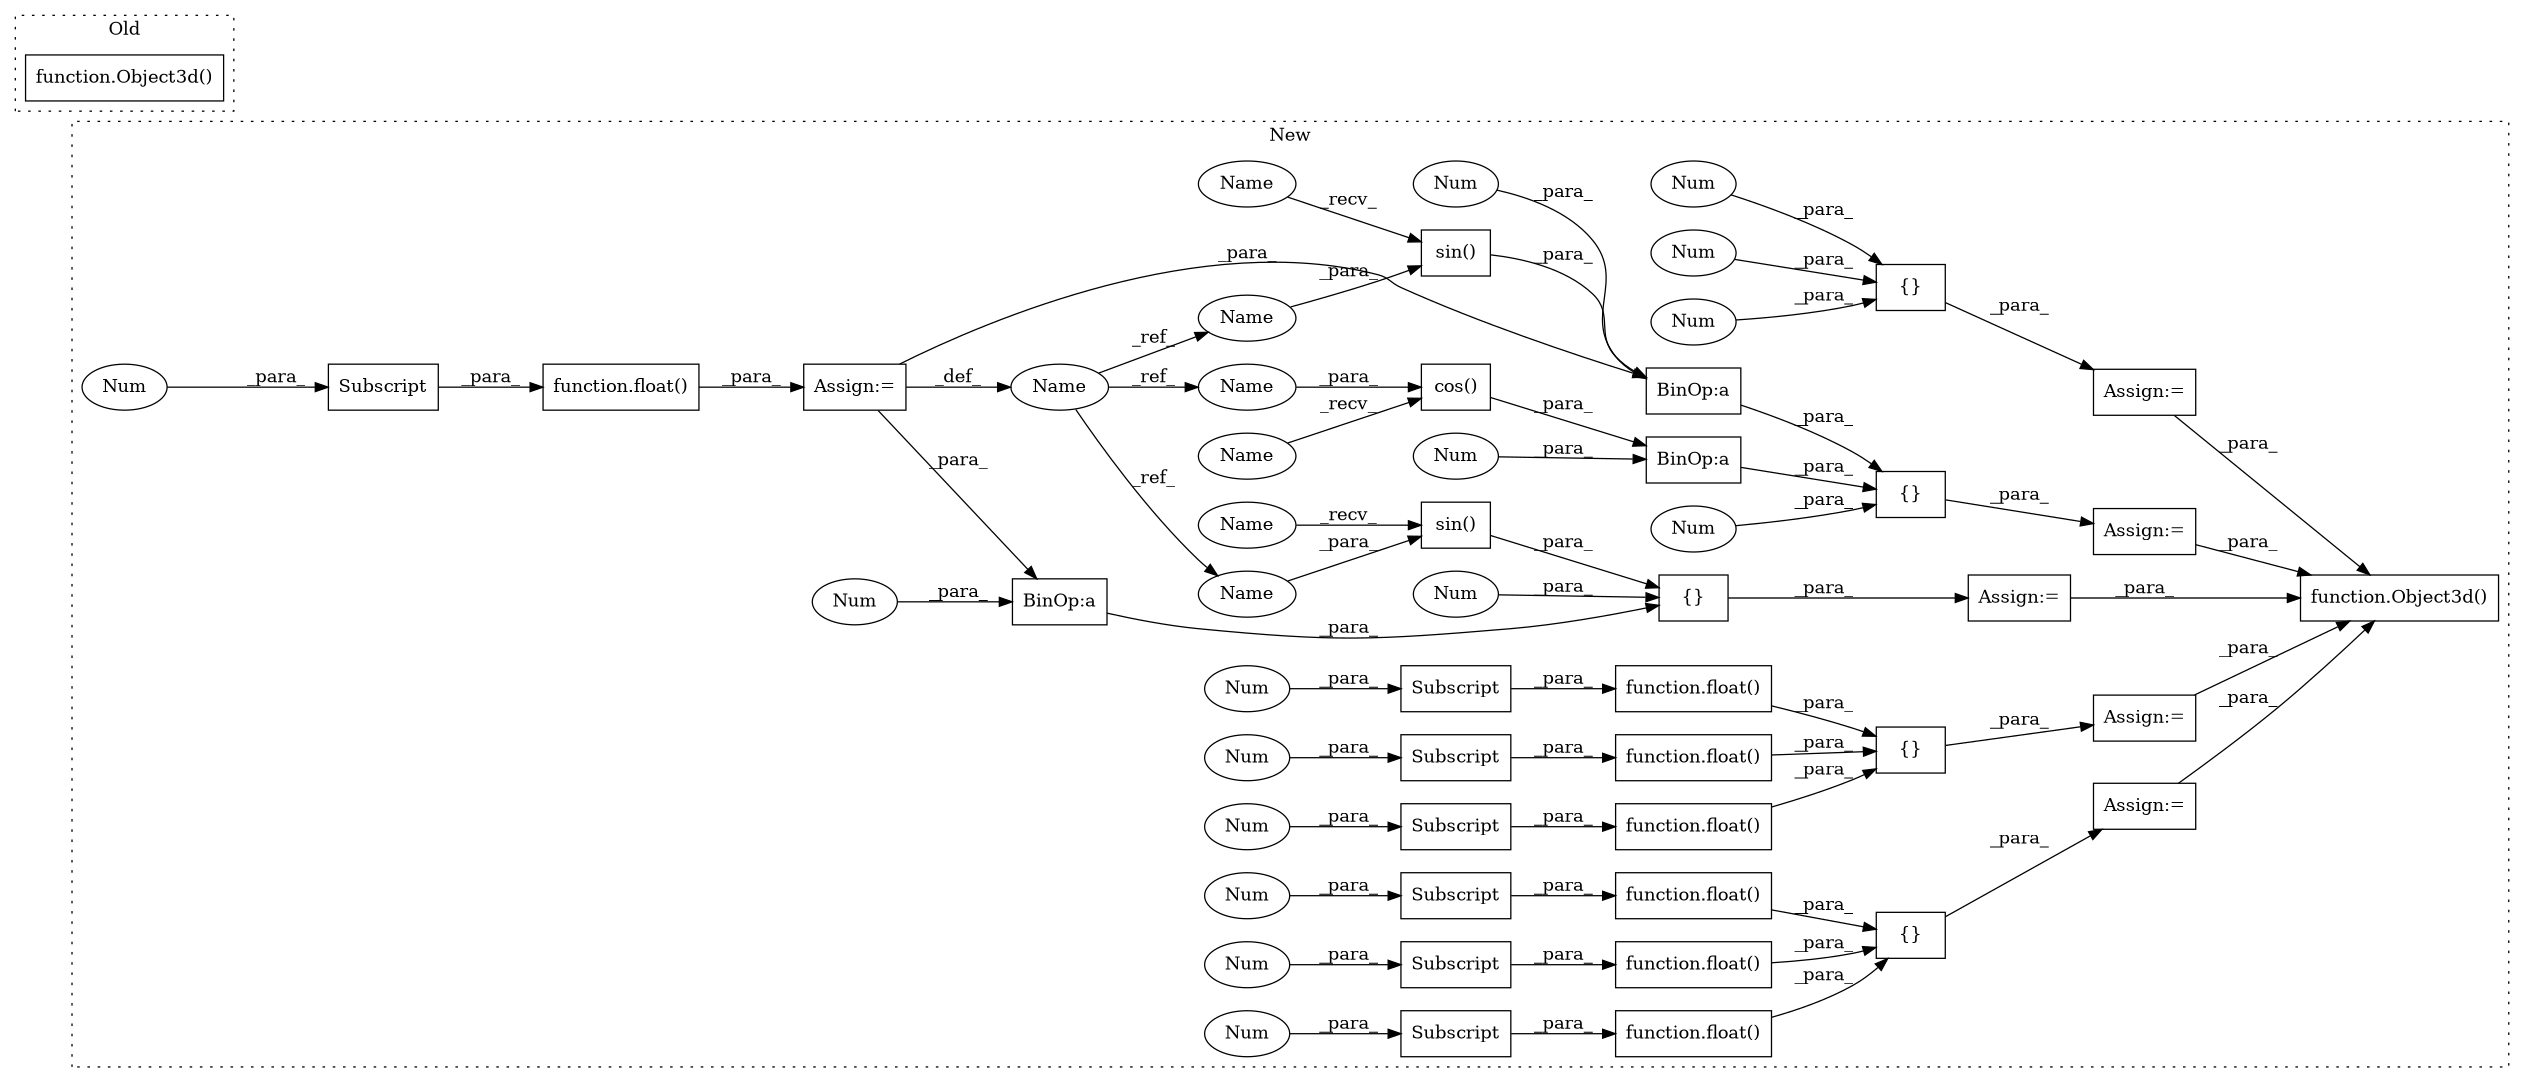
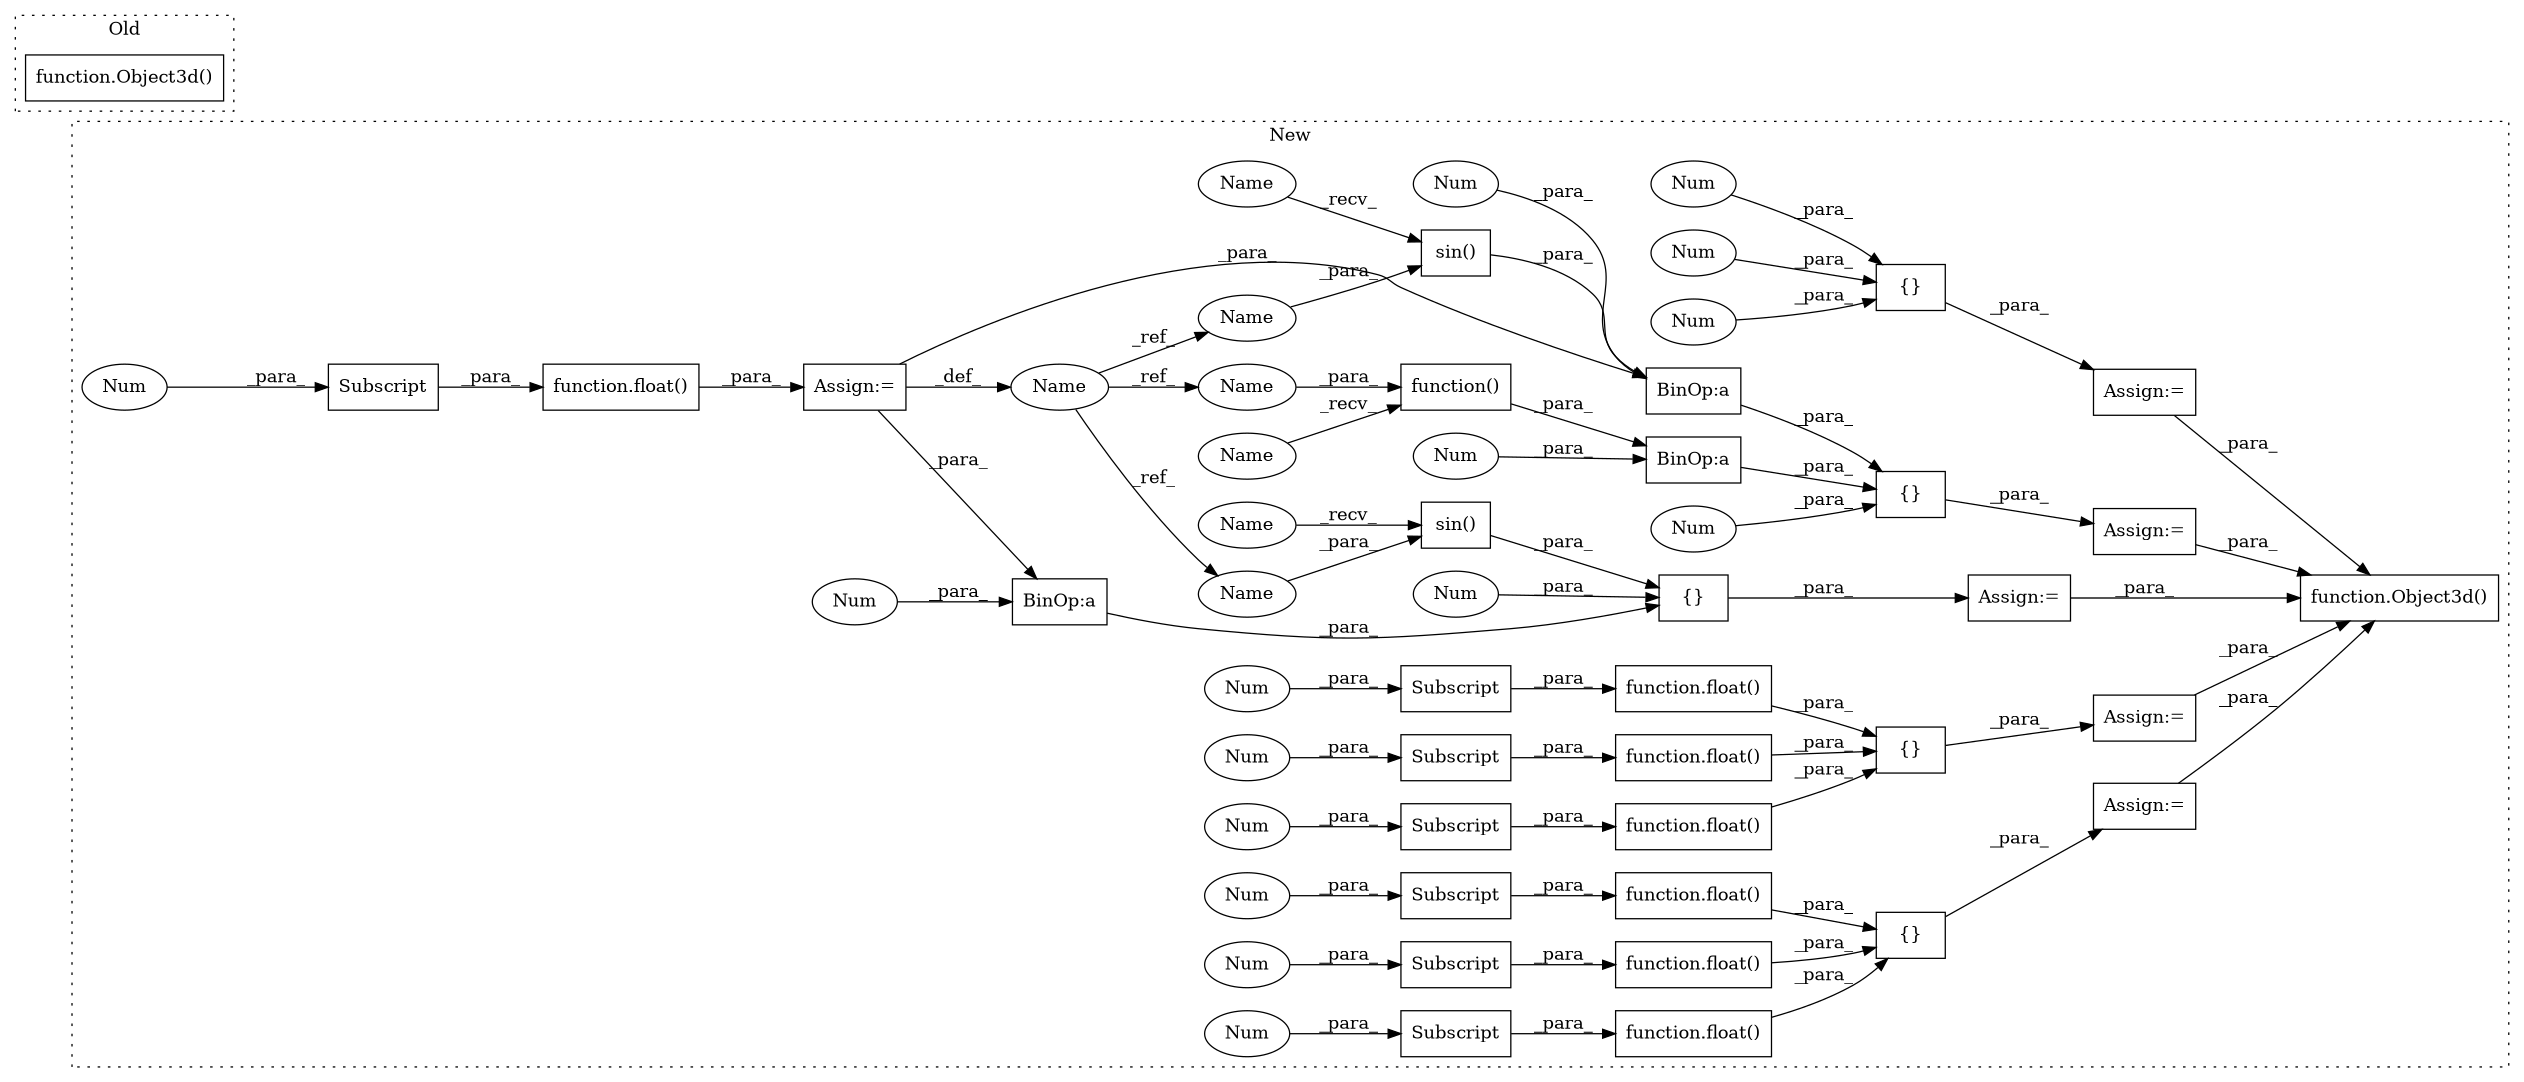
  digraph {
    rankdir=LR
    node [a=76 l=1 shape=box]
    n1 [a=75 l="6,1" label="function.float()" s="2932,2944"]
    n2 [a=75 l="7,1" label="sin()" s="2972,2981"]
    n3 [a=82 l=3 label="BinOp:a" s=2986]
    n4 [a=82 l=3 label="BinOp:a" s=2969]
    n5 [a=82 l=3 label="BinOp:a" s=3053]
    n6 [a=59 l="1,0" label="{}" s="3050,3081"]
    n7 [a=63 l="6,0" label=Subscript s="2938,0"]
    n8 [a=59 l="1,0" label="{}" s="2966,3002"]
    n9 [a=75 l="9,1" label="function.Object3d()" s="3111,3160"]
    n10 [a=59 l="1,0" label="{}" s="3021,3029"]
    n11 [label=Num s=3028 shape=ellipse]
    n12 [a=59 l="1,0" label="{}" s="2804,2848"]
    n13 [label=Num s=3052 shape=ellipse]
    n14 [a=59 l="1,0" label="{}" s="2869,2913"]
    n15 [label=Num s=2942 shape=ellipse]
    n16 [label=Num s=2985 shape=ellipse]
    n17 [label=Num s=2968 shape=ellipse]
    n18 [label=Num s=3025 shape=ellipse]
    n19 [label=Num s=3022 shape=ellipse]
    n20 [label=Num s=3080 shape=ellipse]
    n21 [label=Num s=3001 shape=ellipse]
    n22 [a=87 l=2 label=Name s=2927 shape=ellipse]
    n23 [a=75 l="7,1" label="sin()" s="3068,3077"]
    n24 [a=75 l="6,1" label="function.float()" s="2805,2817"]
    n25 [a=63 l="6,0" label=Subscript s="2811,0"]
    n26 [a=75 l="6,1" label="function.float()" s="2820,2832"]
    n27 [a=63 l="6,0" label=Subscript s="2826,0"]
    n28 [a=75 l="6,1" label="function.float()" s="2835,2847"]
    n29 [a=63 l="6,0" label=Subscript s="2841,0"]
    n30 [a=75 l="6,1" label="function.float()" s="2870,2882"]
    n31 [a=63 l="6,0" label=Subscript s="2876,0"]
    n32 [a=75 l="6,1" label="function.float()" s="2885,2897"]
    n33 [a=63 l="6,0" label=Subscript s="2891,0"]
    n34 [a=75 l="6,1" label="function.float()" s="2900,2912"]
    n35 [a=63 l="6,0" label=Subscript s="2906,0"]
    n36 [label=Num s=2830 shape=ellipse]
    n37 [label=Num s=2895 shape=ellipse]
    n38 [label=Num s=2880 shape=ellipse]
    n39 [label=Num s=2910 shape=ellipse]
    n40 [label=Num s=2815 shape=ellipse]
    n41 [label=Num s=2845 shape=ellipse]
    n42 [a=68 l=3 label="Assign:=" s=2929]
    n43 [a=68 l=3 label="Assign:=" s=3047]
    n44 [a=68 l=3 label="Assign:=" s=3018]
    n45 [a=68 l=3 label="Assign:=" s=2801]
    n46 [a=68 l=3 label="Assign:=" s=2963]
    n47 [a=68 l=3 label="Assign:=" s=2866]
-   n48 [a=75 l="7,1" label="cos()" s="2989,2998"]
+   n48 [a=75 l="7,1" label="function()" s="2989,2998"]
    n49 [a=87 l=2 label=Name s=3068 shape=ellipse]
    n50 [a=87 l=2 label=Name s=2989 shape=ellipse]
    n51 [a=87 l=2 label=Name s=2972 shape=ellipse]
    n52 [a=87 l=2 label=Name s=3075 shape=ellipse]
    n53 [a=87 l=2 label=Name s=2996 shape=ellipse]
    n54 [a=87 l=2 label=Name s=2979 shape=ellipse]
    n55 [a=75 l="9,1" label="function.Object3d()" s="2765,2783"]
    subgraph cluster_1 {
      label=New
      style=dotted
      n1
      n2
      n3
      n4
      n5
      n6
      n7
      n8
      n9
      n10
      n11
      n12
      n13
      n14
      n15
      n16
      n17
      n18
      n19
      n20
      n21
      n22
      n23
      n24
      n25
      n26
      n27
      n28
      n29
      n30
      n31
      n32
      n33
      n34
      n35
      n36
      n37
      n38
      n39
      n40
      n41
      n42
      n43
      n44
      n45
      n46
      n47
      n48
      n49
      n50
      n51
      n52
      n53
      n54
    }
    subgraph cluster_2 {
      label=Old
      style=dotted
      n55
    }
    n1 -> n42 [label=_para_]
    n2 -> n4 [label=_para_]
    n3 -> n8 [label=_para_]
    n4 -> n8 [label=_para_]
    n5 -> n6 [label=_para_]
    n6 -> n43 [label=_para_]
    n7 -> n1 [label=_para_]
    n8 -> n46 [label=_para_]
    n10 -> n44 [label=_para_]
    n11 -> n10 [label=_para_]
    n12 -> n45 [label=_para_]
    n13 -> n5 [label=_para_]
    n14 -> n47 [label=_para_]
    n15 -> n7 [label=_para_]
    n16 -> n3 [label=_para_]
    n17 -> n4 [label=_para_]
    n18 -> n10 [label=_para_]
    n19 -> n10 [label=_para_]
    n20 -> n6 [label=_para_]
    n21 -> n8 [label=_para_]
    n22 -> n52 [label=_ref_]
    n22 -> n53 [label=_ref_]
    n22 -> n54 [label=_ref_]
    n23 -> n6 [label=_para_]
    n24 -> n12 [label=_para_]
    n25 -> n24 [label=_para_]
    n26 -> n12 [label=_para_]
    n27 -> n26 [label=_para_]
    n28 -> n12 [label=_para_]
    n29 -> n28 [label=_para_]
    n30 -> n14 [label=_para_]
    n31 -> n30 [label=_para_]
    n32 -> n14 [label=_para_]
    n33 -> n32 [label=_para_]
    n34 -> n14 [label=_para_]
    n35 -> n34 [label=_para_]
    n36 -> n27 [label=_para_]
    n37 -> n33 [label=_para_]
    n38 -> n31 [label=_para_]
    n39 -> n35 [label=_para_]
    n40 -> n25 [label=_para_]
    n41 -> n29 [label=_para_]
    n42 -> n4 [label=_para_]
    n42 -> n5 [label=_para_]
    n42 -> n22 [label=_def_]
    n43 -> n9 [label=_para_]
    n44 -> n9 [label=_para_]
    n45 -> n9 [label=_para_]
    n46 -> n9 [label=_para_]
    n47 -> n9 [label=_para_]
    n48 -> n3 [label=_para_]
    n49 -> n23 [label=_recv_]
    n50 -> n48 [label=_recv_]
    n51 -> n2 [label=_recv_]
    n52 -> n23 [label=_para_]
    n53 -> n48 [label=_para_]
    n54 -> n2 [label=_para_]
  }
